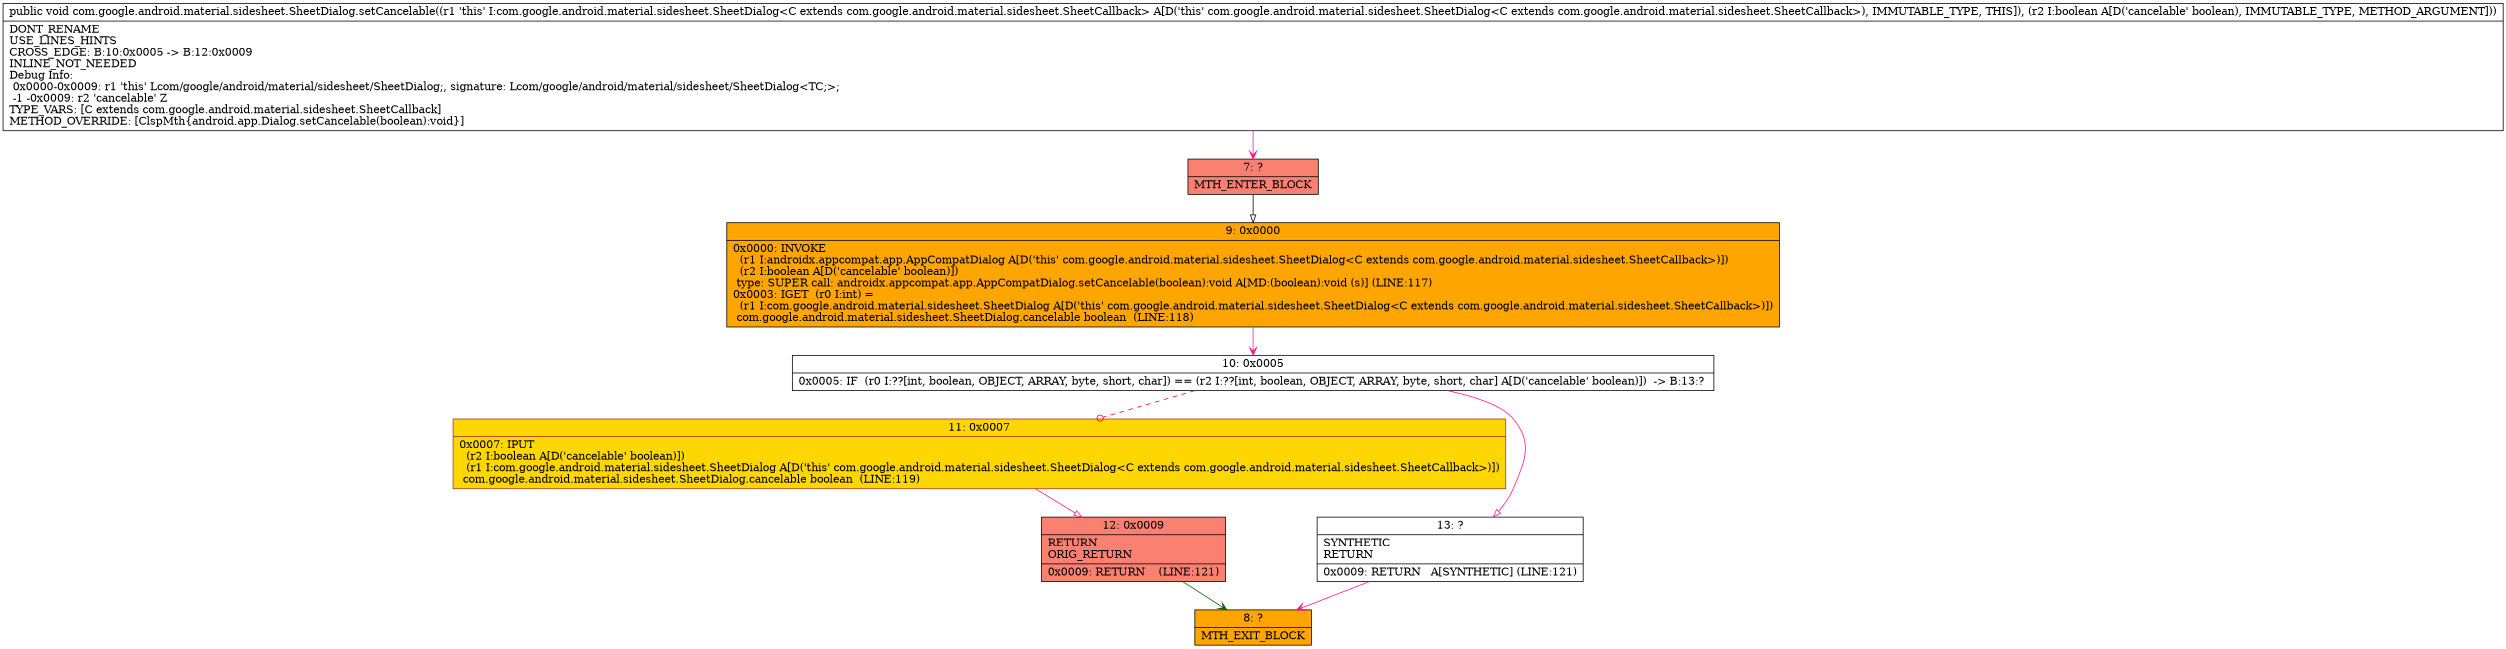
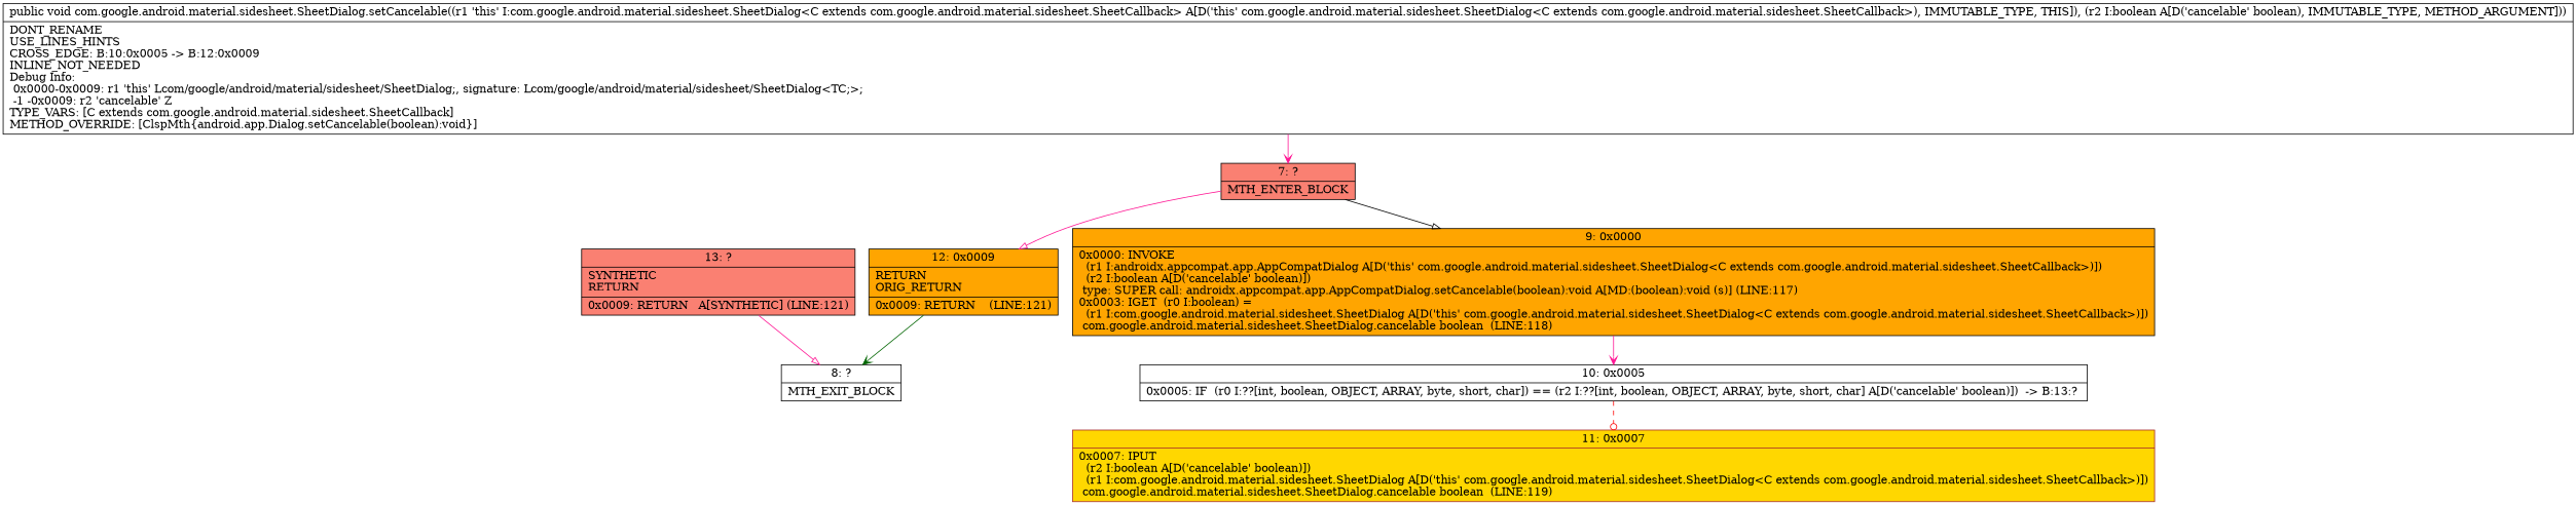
  digraph {
    node [color=black fillcolor=white shape=record style=filled]
    edge [arrowhead=onormal color=deeppink]
    n1 [fillcolor=salmon label="{7\:\ ?|MTH_ENTER_BLOCK\l}"]
-   n2 [fillcolor=orange label="{9\:\ 0x0000|0x0000: INVOKE  \l  (r1 I:androidx.appcompat.app.AppCompatDialog A[D('this' com.google.android.material.sidesheet.SheetDialog\<C extends com.google.android.material.sidesheet.SheetCallback\>)])\l  (r2 I:boolean A[D('cancelable' boolean)])\l type: SUPER call: androidx.appcompat.app.AppCompatDialog.setCancelable(boolean):void A[MD:(boolean):void (s)] (LINE:117)\l0x0003: IGET  (r0 I:int) = \l  (r1 I:com.google.android.material.sidesheet.SheetDialog A[D('this' com.google.android.material.sidesheet.SheetDialog\<C extends com.google.android.material.sidesheet.SheetCallback\>)])\l com.google.android.material.sidesheet.SheetDialog.cancelable boolean  (LINE:118)\l}"]
+   n2 [fillcolor=orange label="{9\:\ 0x0000|0x0000: INVOKE  \l  (r1 I:androidx.appcompat.app.AppCompatDialog A[D('this' com.google.android.material.sidesheet.SheetDialog\<C extends com.google.android.material.sidesheet.SheetCallback\>)])\l  (r2 I:boolean A[D('cancelable' boolean)])\l type: SUPER call: androidx.appcompat.app.AppCompatDialog.setCancelable(boolean):void A[MD:(boolean):void (s)] (LINE:117)\l0x0003: IGET  (r0 I:boolean) = \l  (r1 I:com.google.android.material.sidesheet.SheetDialog A[D('this' com.google.android.material.sidesheet.SheetDialog\<C extends com.google.android.material.sidesheet.SheetCallback\>)])\l com.google.android.material.sidesheet.SheetDialog.cancelable boolean  (LINE:118)\l}"]
    n3 [label="{10\:\ 0x0005|0x0005: IF  (r0 I:??[int, boolean, OBJECT, ARRAY, byte, short, char]) == (r2 I:??[int, boolean, OBJECT, ARRAY, byte, short, char] A[D('cancelable' boolean)])  \-\> B:13:? \l}"]
    n4 [color=brown fillcolor=gold label="{11\:\ 0x0007|0x0007: IPUT  \l  (r2 I:boolean A[D('cancelable' boolean)])\l  (r1 I:com.google.android.material.sidesheet.SheetDialog A[D('this' com.google.android.material.sidesheet.SheetDialog\<C extends com.google.android.material.sidesheet.SheetCallback\>)])\l com.google.android.material.sidesheet.SheetDialog.cancelable boolean  (LINE:119)\l}"]
-   n5 [label="{13\:\ ?|SYNTHETIC\lRETURN\l|0x0009: RETURN   A[SYNTHETIC] (LINE:121)\l}"]
-   n6 [fillcolor=salmon label="{12\:\ 0x0009|RETURN\lORIG_RETURN\l|0x0009: RETURN    (LINE:121)\l}"]
-   n7 [fillcolor=orange label="{8\:\ ?|MTH_EXIT_BLOCK\l}"]
+   n5 [fillcolor=salmon label="{13\:\ ?|SYNTHETIC\lRETURN\l|0x0009: RETURN   A[SYNTHETIC] (LINE:121)\l}"]
+   n6 [fillcolor=orange label="{12\:\ 0x0009|RETURN\lORIG_RETURN\l|0x0009: RETURN    (LINE:121)\l}"]
+   n7 [label="{8\:\ ?|MTH_EXIT_BLOCK\l}"]
    n8 [label="{public void com.google.android.material.sidesheet.SheetDialog.setCancelable((r1 'this' I:com.google.android.material.sidesheet.SheetDialog\<C extends com.google.android.material.sidesheet.SheetCallback\> A[D('this' com.google.android.material.sidesheet.SheetDialog\<C extends com.google.android.material.sidesheet.SheetCallback\>), IMMUTABLE_TYPE, THIS]), (r2 I:boolean A[D('cancelable' boolean), IMMUTABLE_TYPE, METHOD_ARGUMENT]))  | DONT_RENAME\lUSE_LINES_HINTS\lCROSS_EDGE: B:10:0x0005 \-\> B:12:0x0009\lINLINE_NOT_NEEDED\lDebug Info:\l  0x0000\-0x0009: r1 'this' Lcom\/google\/android\/material\/sidesheet\/SheetDialog;, signature: Lcom\/google\/android\/material\/sidesheet\/SheetDialog\<TC;\>;\l  \-1 \-0x0009: r2 'cancelable' Z\lTYPE_VARS: [C extends com.google.android.material.sidesheet.SheetCallback]\lMETHOD_OVERRIDE: [ClspMth\{android.app.Dialog.setCancelable(boolean):void\}]\l}"]
    n1 -> n2 [color=black]
    n2 -> n3 [arrowhead=vee]
    n3 -> n4 [arrowhead=odot color=red style=dashed]
-   n3 -> n5
-   n4 -> n6
-   n5 -> n7 [arrowhead=vee]
+   n1 -> n6
+   n5 -> n7
    n6 -> n7 [arrowhead=vee color=darkgreen]
    n8 -> n1 [arrowhead=vee]
  }
